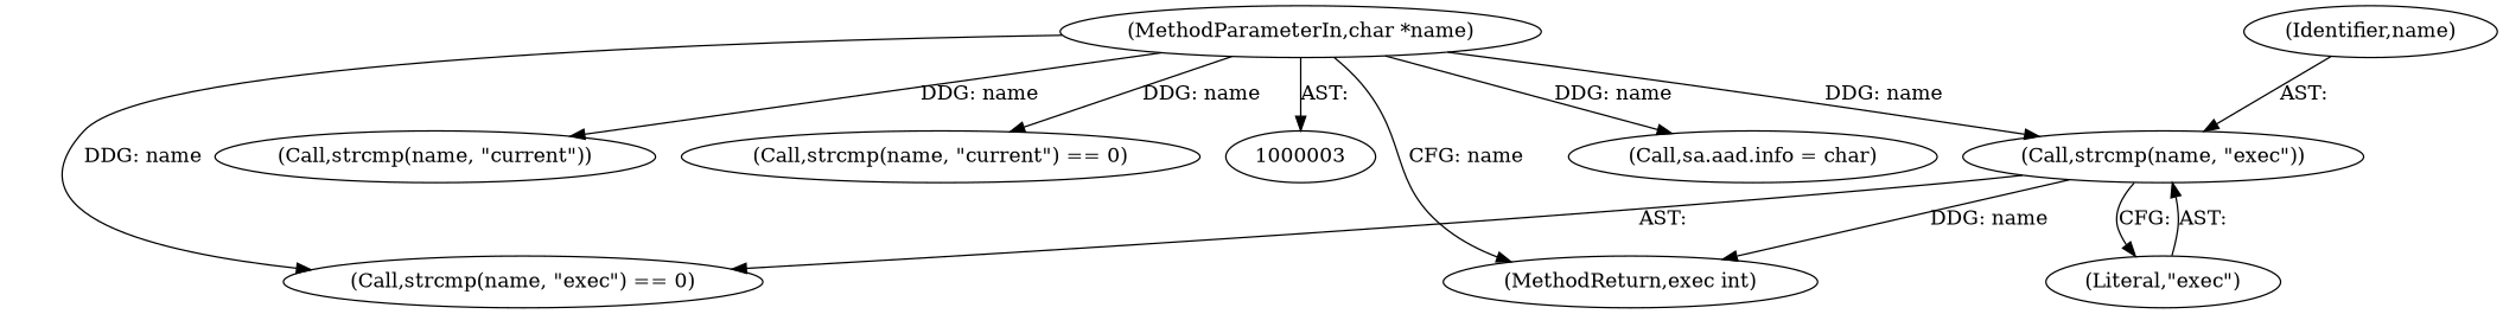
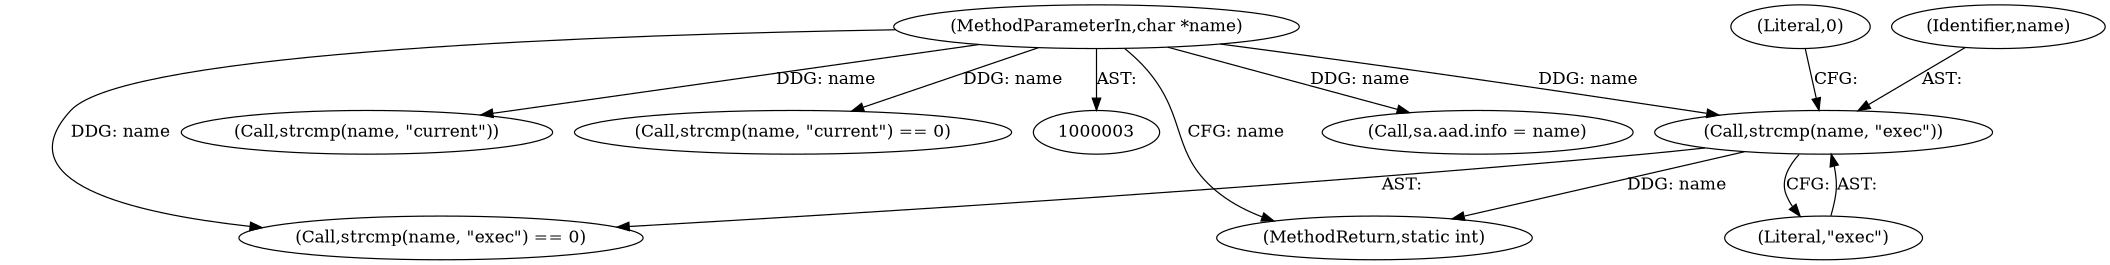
  digraph {
    n1 [label="(Call,strcmp(name, \"exec\"))"]
    n2 [label="(Literal,\"exec\")"]
    n3 [label="(Call,strcmp(name, \"exec\") == 0)"]
-   n4 [label="(MethodReturn,exec int)"]
+   n4 [label="(MethodReturn,static int)"]
    n5 [label="(MethodParameterIn,char *name)"]
-   n6 [label="(Call,sa.aad.info = char)"]
+   n6 [label="(Call,sa.aad.info = name)"]
    n7 [label="(Call,strcmp(name, \"current\"))"]
    n8 [label="(Call,strcmp(name, \"current\") == 0)"]
    n9 [label=1000003]
+   n10 [label="(Literal,0)"]
    n11 [label="(Identifier,name)"]
    n1 -> n2 [label="CFG: "]
    n1 -> n3 [label="AST: "]
    n1 -> n4 [label="DDG: name"]
    n2 -> n1 [label="AST: "]
    n5 -> n1 [label="DDG: name"]
    n5 -> n3 [label="DDG: name"]
    n5 -> n4 [label="CFG: name"]
    n5 -> n6 [label="DDG: name"]
    n5 -> n7 [label="DDG: name"]
    n5 -> n8 [label="DDG: name"]
    n5 -> n9 [label="AST: "]
+   n10 -> n1 [label="CFG: "]
    n11 -> n1 [label="AST: "]
  }
